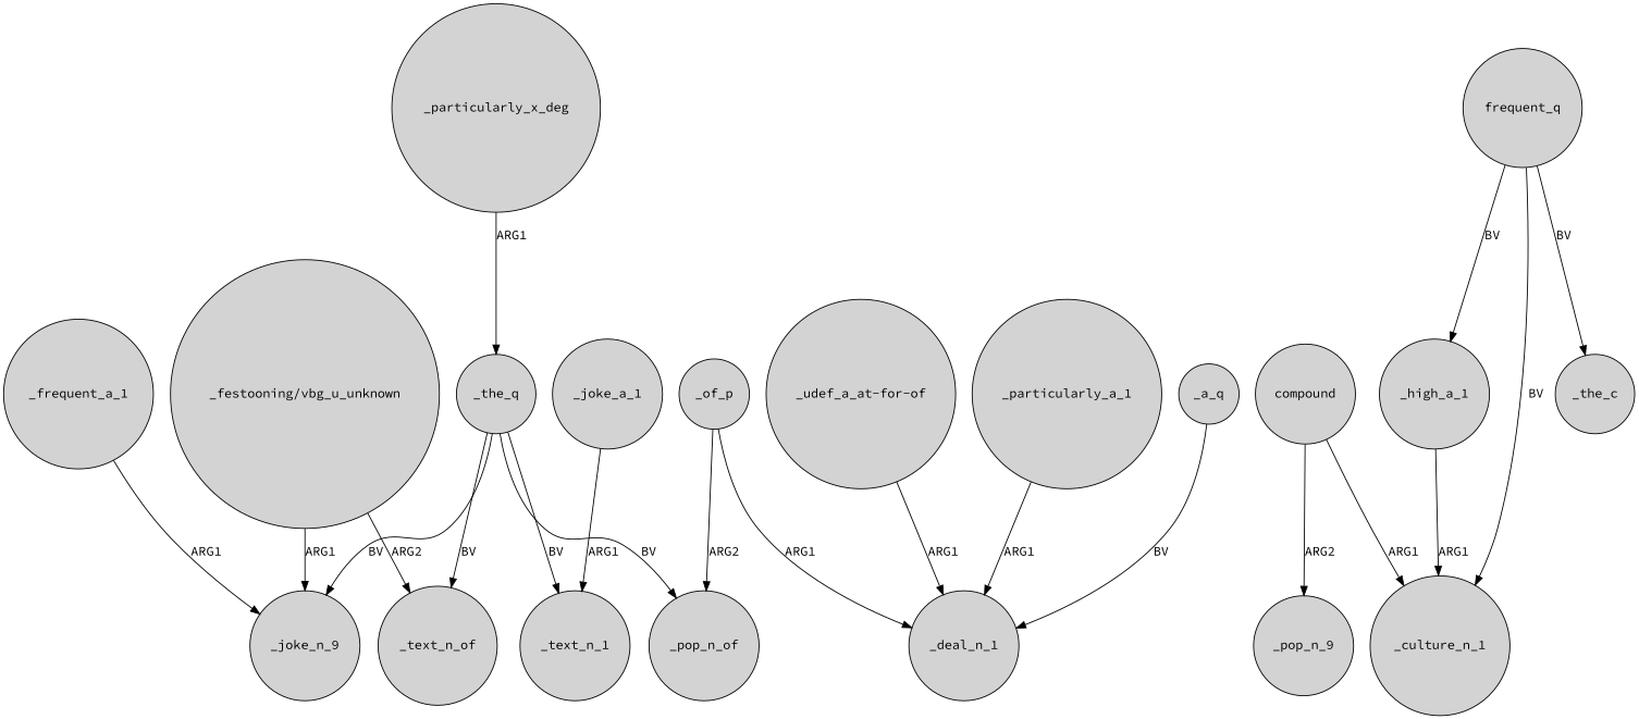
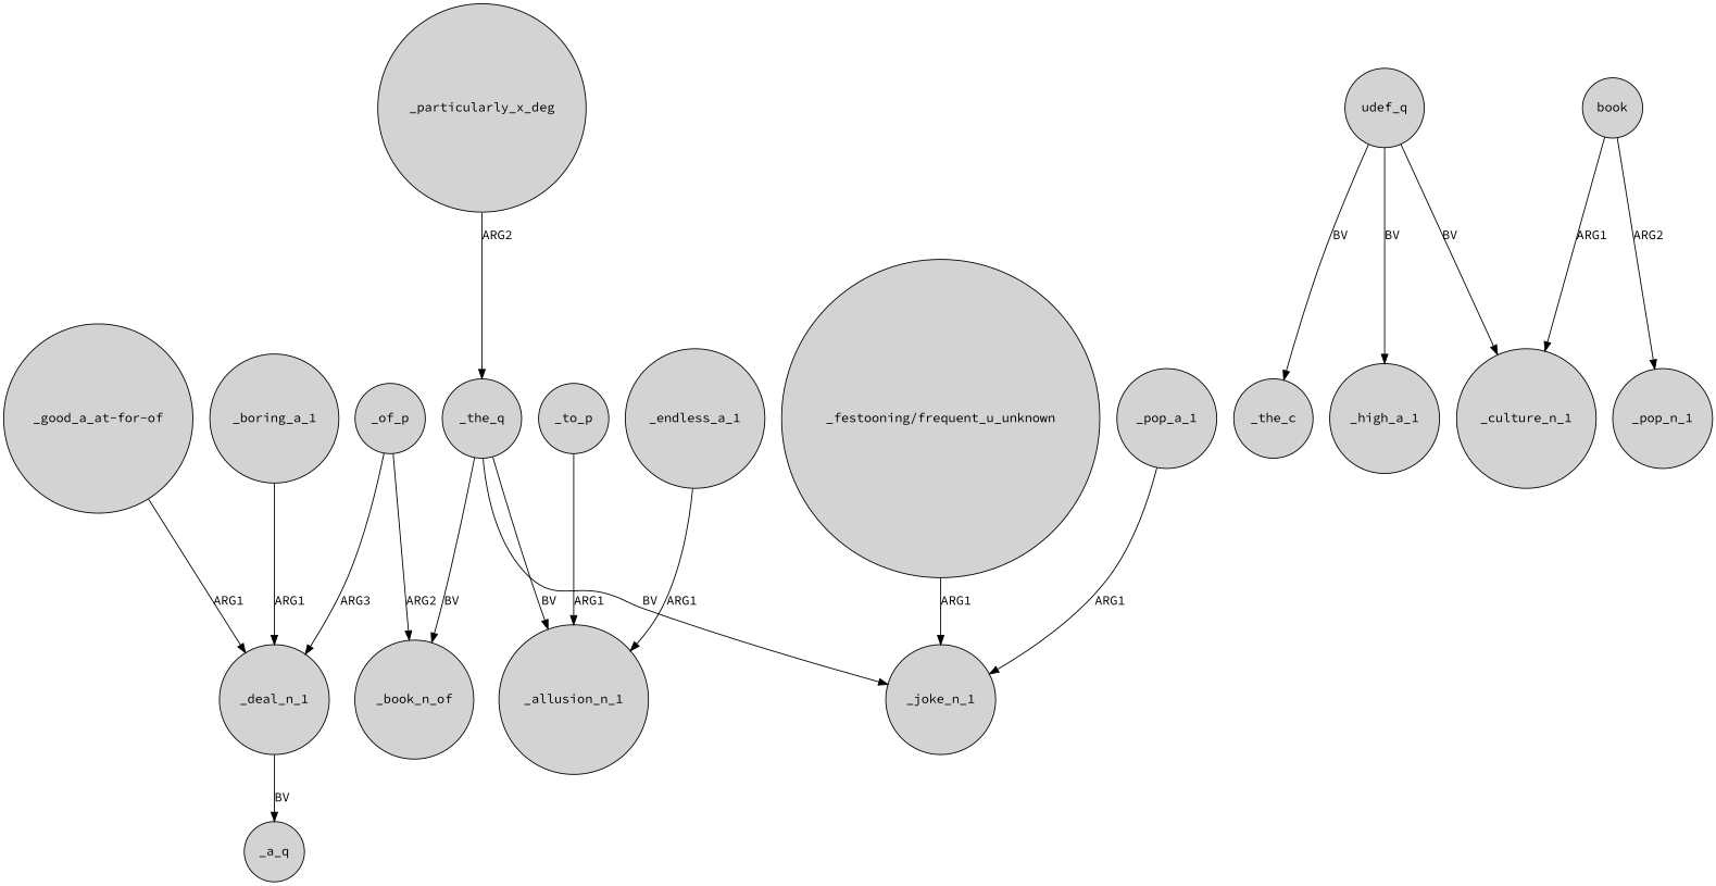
  digraph {
    fontname="Source Code Pro"
    node [fontname="Source Code Pro" shape=circle style=filled]
    edge [fontname="Source Code Pro"]
-   _frequent_a_1
-   _joke_n_1 [label=_joke_n_9]
+   _frequent_a_1 [label=_pop_a_1]
+   _joke_n_1
    _of_p
-   _book_n_of [label=_pop_n_of]
+   _book_n_of
    _deal_n_1
-   "_good_a_at-for-of" [label="_udef_a_at-for-of"]
+   "_good_a_at-for-of"
    _high_a_1
    _culture_n_1
-   compound
-   _pop_n_1 [label=_pop_n_9]
-   _boring_a_1 [label=_particularly_a_1]
+   compound [label=book]
+   _pop_n_1
+   _boring_a_1
    _a_q
    _particularly_x_deg
    _the_q
-   _text_n_of
-   _allusion_n_1 [label=_text_n_1]
-   "_festooning/vbg_u_unknown"
-   udef_q [label=frequent_q]
+   _allusion_n_1
+   "_festooning/vbg_u_unknown" [label="_festooning/frequent_u_unknown"]
+   udef_q
    n19 [label=_the_c]
-   _endless_a_1 [label=_joke_a_1]
+   _endless_a_1
+   _to_p
    _frequent_a_1 -> _joke_n_1 [label=ARG1]
    _of_p -> _book_n_of [label=ARG2]
-   _of_p -> _deal_n_1 [label=ARG1]
+   _of_p -> _deal_n_1 [label=ARG3]
    "_good_a_at-for-of" -> _deal_n_1 [label=ARG1]
-   _high_a_1 -> _culture_n_1 [label=ARG1]
    compound -> _culture_n_1 [label=ARG1]
    compound -> _pop_n_1 [label=ARG2]
    _boring_a_1 -> _deal_n_1 [label=ARG1]
-   _a_q -> _deal_n_1 [label=BV]
-   _particularly_x_deg -> _the_q [label=ARG1]
+   _deal_n_1 -> _a_q [label=BV]
+   _particularly_x_deg -> _the_q [label=ARG2]
    _the_q -> _joke_n_1 [label=BV]
    _the_q -> _book_n_of [label=BV]
-   _the_q -> _text_n_of [label=BV]
    _the_q -> _allusion_n_1 [label=BV]
    "_festooning/vbg_u_unknown" -> _joke_n_1 [label=ARG1]
-   "_festooning/vbg_u_unknown" -> _text_n_of [label=ARG2]
    udef_q -> _high_a_1 [label=BV]
    udef_q -> _culture_n_1 [label=BV]
    udef_q -> n19 [label=BV]
    _endless_a_1 -> _allusion_n_1 [label=ARG1]
+   _to_p -> _allusion_n_1 [label=ARG1]
  }
